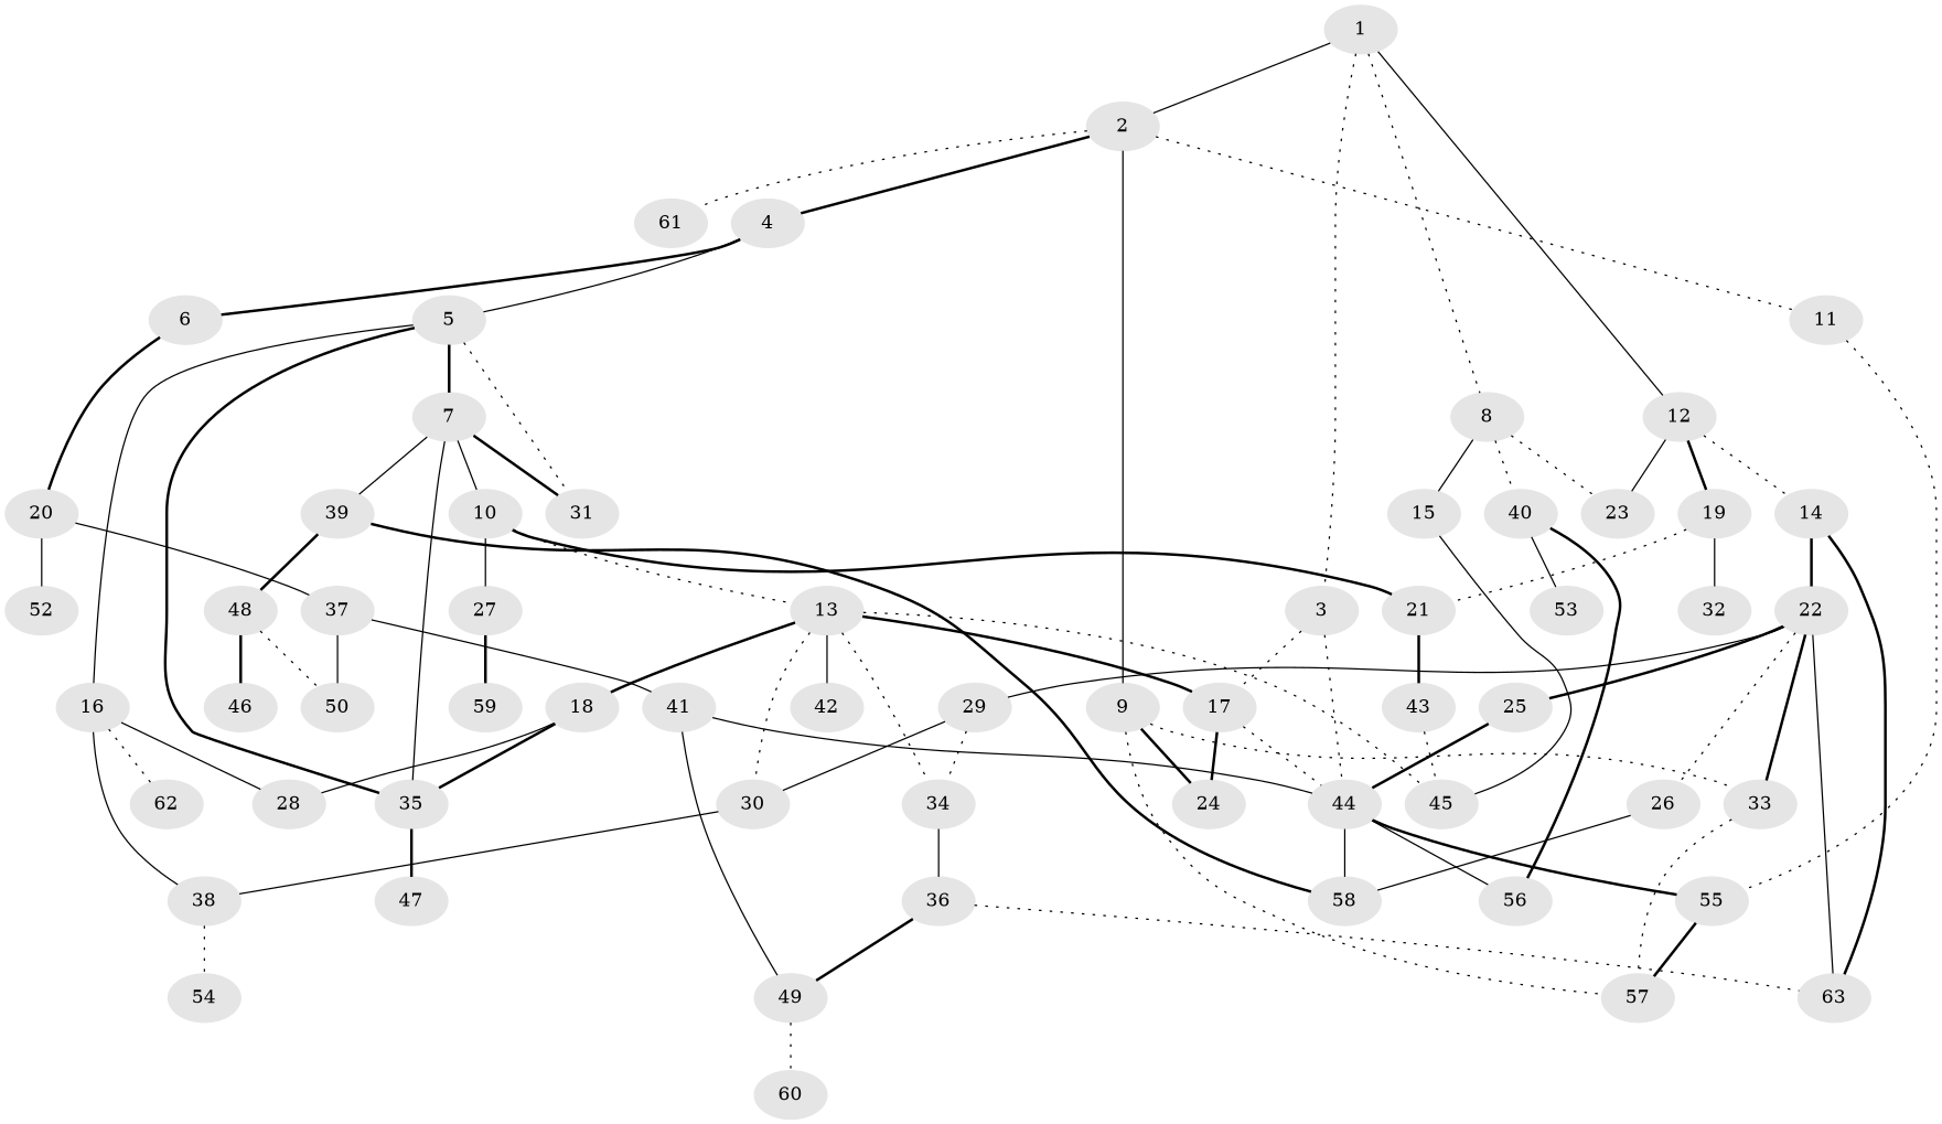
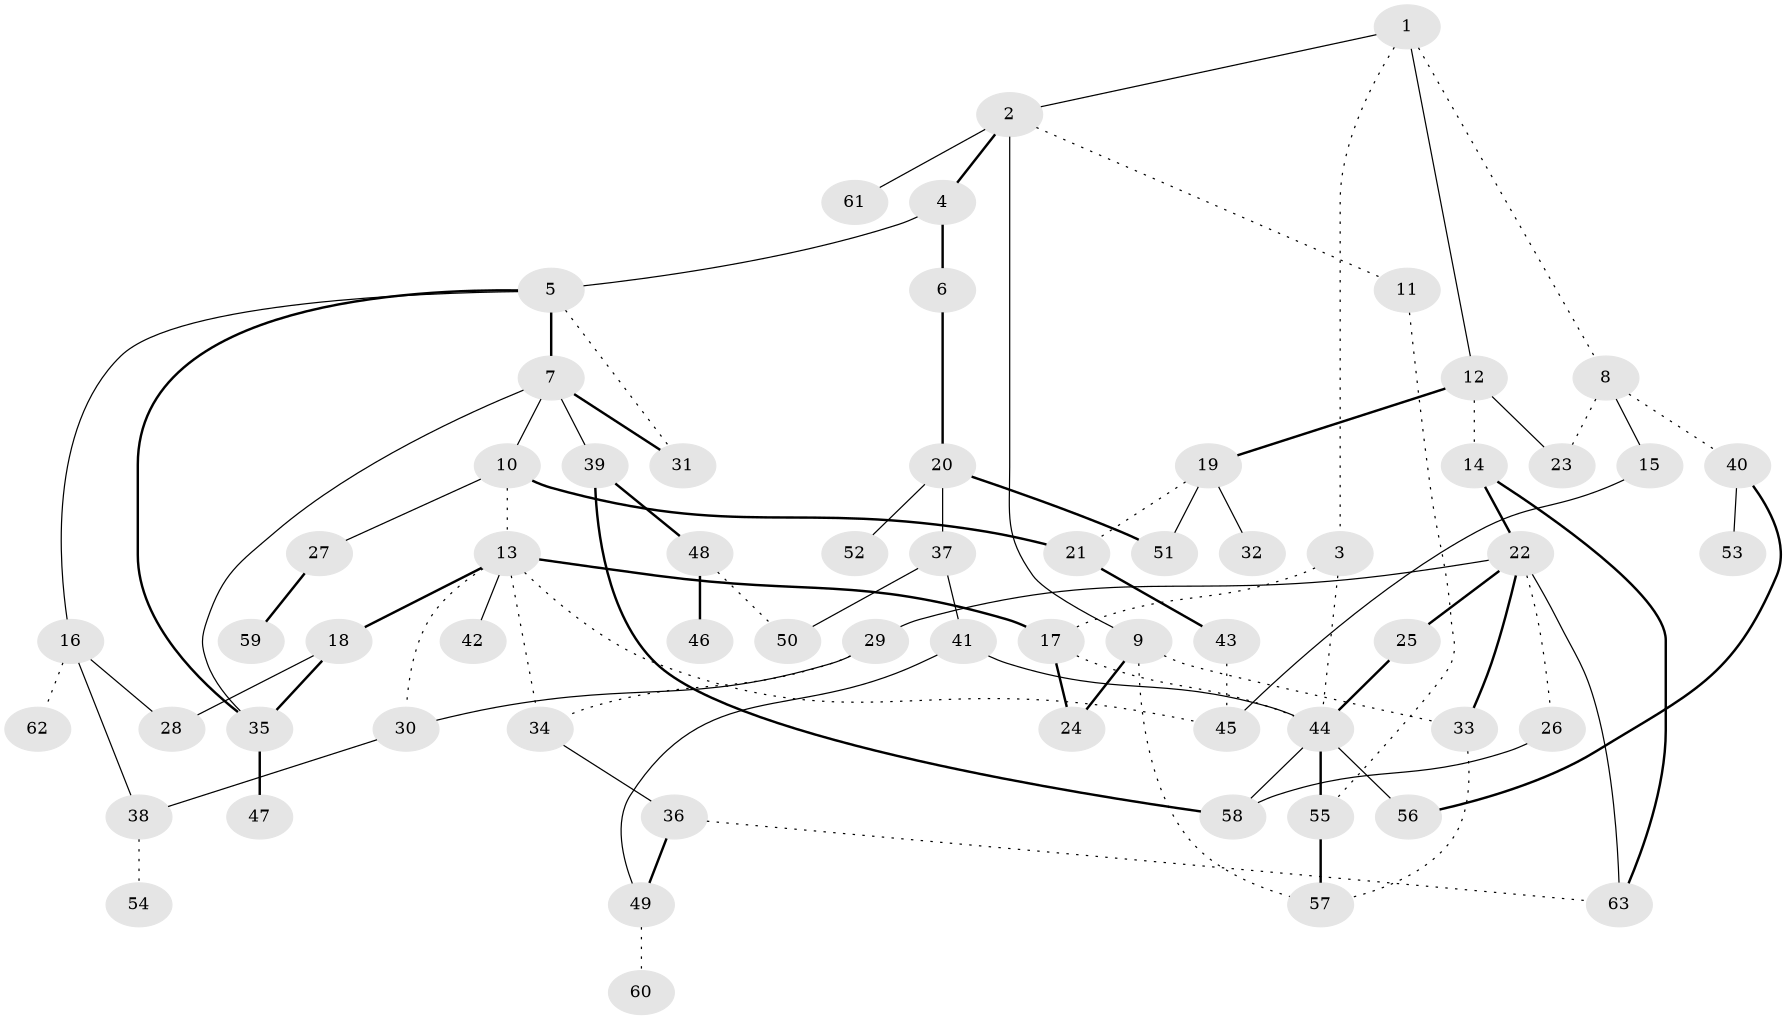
  graph {
    node [color=gray90 style=filled]
    edge [style=solid]
    1
    2
    3
    8
    12
    4
    9
    11
    61
    17
    44
    15
    23
    40
    14
    19
    5
    6
    24
    33
    57
    55
    58
    56
    7
    16
    31
    35
    20
    10
    39
    28
    38
    62
    47
+   51
    37
    52
    13
    21
    27
    48
    45
    53
    18
    30
    34
    42
    43
    59
    22
    63
    32
    36
    25
    26
    29
    54
    41
    50
    49
    60
    46
    1 -- 2
    1 -- 3 [style=dotted]
    1 -- 8 [style=dotted]
    1 -- 12
    2 -- 4 [style=bold]
    2 -- 9
    2 -- 11 [style=dotted]
-   2 -- 61 [style=dotted]
+   2 -- 61
    3 -- 17 [style=dotted]
    3 -- 44 [style=dotted]
    8 -- 15
    8 -- 23 [style=dotted]
    8 -- 40 [style=dotted]
    12 -- 23
    12 -- 14 [style=dotted]
    12 -- 19 [style=bold]
    4 -- 5
    4 -- 6 [style=bold]
    9 -- 24 [style=bold]
    9 -- 33 [style=dotted]
    9 -- 57 [style=dotted]
    11 -- 55 [style=dotted]
    17 -- 44 [style=dotted]
    17 -- 24 [style=bold]
    44 -- 55 [style=bold]
    44 -- 58
    44 -- 56
    15 -- 45
    40 -- 56 [style=bold]
    40 -- 53
    14 -- 22 [style=bold]
    14 -- 63 [style=bold]
+   19 -- 51
    19 -- 21 [style=dotted]
    19 -- 32
    5 -- 7 [style=bold]
    5 -- 16
    5 -- 31 [style=dotted]
    5 -- 35 [style=bold]
    6 -- 20 [style=bold]
    33 -- 57 [style=dotted]
    55 -- 57 [style=bold]
    7 -- 31 [style=bold]
    7 -- 35
    7 -- 10
    7 -- 39
    16 -- 28
    16 -- 38
    16 -- 62 [style=dotted]
    35 -- 47 [style=bold]
+   20 -- 51 [style=bold]
    20 -- 37
    20 -- 52
    10 -- 13 [style=dotted]
    10 -- 21 [style=bold]
    10 -- 27
    39 -- 58 [style=bold]
    39 -- 48 [style=bold]
    38 -- 54 [style=dotted]
    37 -- 41
    37 -- 50
    13 -- 17 [style=bold]
    13 -- 45 [style=dotted]
    13 -- 18 [style=bold]
    13 -- 30 [style=dotted]
    13 -- 34 [style=dotted]
    13 -- 42
    21 -- 43 [style=bold]
    27 -- 59 [style=bold]
    48 -- 50 [style=dotted]
    48 -- 46 [style=bold]
    18 -- 35 [style=bold]
    18 -- 28
    30 -- 38
    34 -- 36
    43 -- 45 [style=dotted]
    22 -- 33 [style=bold]
    22 -- 63
    22 -- 25 [style=bold]
    22 -- 26 [style=dotted]
    22 -- 29
    36 -- 63 [style=dotted]
    36 -- 49 [style=bold]
    25 -- 44 [style=bold]
    26 -- 58
    29 -- 30
    29 -- 34 [style=dotted]
    41 -- 44
    41 -- 49
    49 -- 60 [style=dotted]
  }
